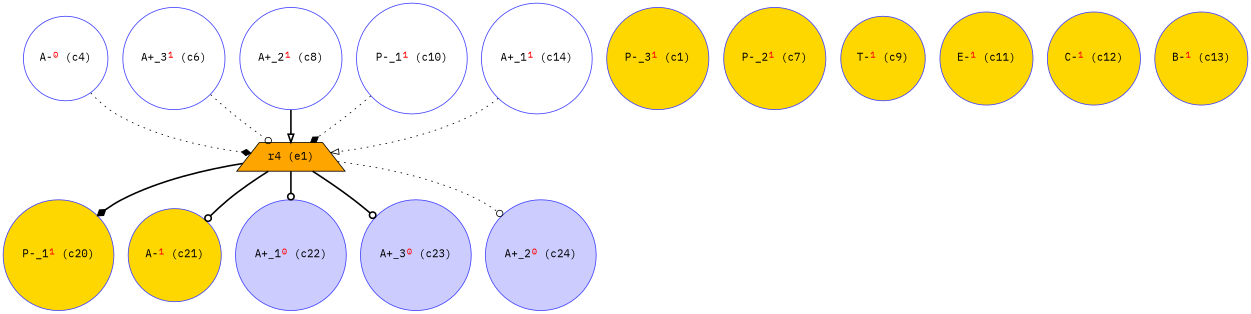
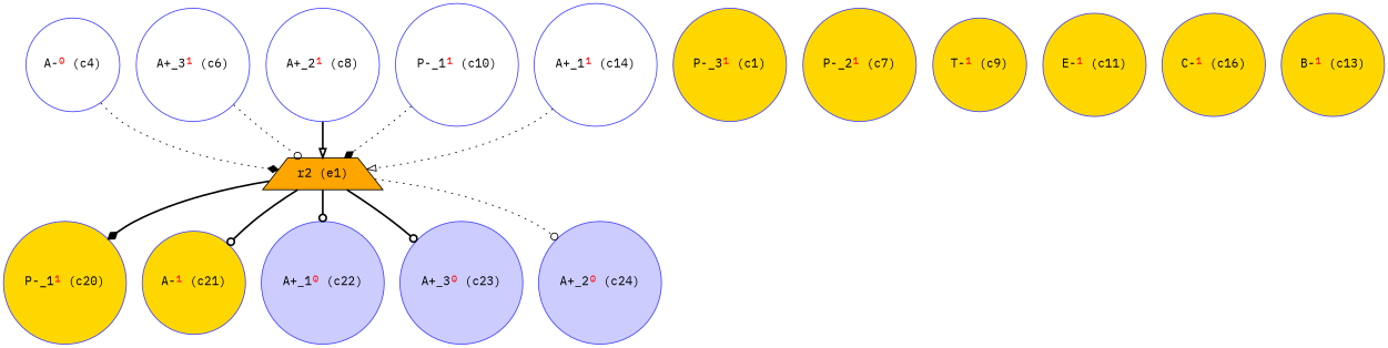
  digraph {
    fontname="IBM Plex Mono"
    node [color="#4040ff" fillcolor=gold fontname="IBM Plex Mono" shape=circle style=filled]
    edge [arrowhead=odot fontname="IBM Plex Mono" style=dotted]
    n1 [fillcolor=transparent label=<A-<FONT COLOR="red"><SUP>0</SUP></FONT>&nbsp;(c4)>]
-   n2 [color=black fillcolor=orange label="r4 (e1)" shape=trapezium]
+   n2 [color=black fillcolor=orange label="r2 (e1)" shape=trapezium]
    n3 [label=<P-_1<FONT COLOR="red"><SUP>1</SUP></FONT>&nbsp;(c20)>]
    n4 [label=<A-<FONT COLOR="red"><SUP>1</SUP></FONT>&nbsp;(c21)>]
    n5 [fillcolor="#ccccff" label=<A+_1<FONT COLOR="red"><SUP>0</SUP></FONT>&nbsp;(c22)>]
    n6 [fillcolor="#ccccff" label=<A+_3<FONT COLOR="red"><SUP>0</SUP></FONT>&nbsp;(c23)>]
    n7 [fillcolor="#ccccff" label=<A+_2<FONT COLOR="red"><SUP>0</SUP></FONT>&nbsp;(c24)>]
    n8 [fillcolor=transparent label=<A+_3<FONT COLOR="red"><SUP>1</SUP></FONT>&nbsp;(c6)>]
    n9 [fillcolor=transparent label=<A+_2<FONT COLOR="red"><SUP>1</SUP></FONT>&nbsp;(c8)>]
    n10 [fillcolor=transparent label=<P-_1<FONT COLOR="red"><SUP>1</SUP></FONT>&nbsp;(c10)>]
    n11 [fillcolor=transparent label=<A+_1<FONT COLOR="red"><SUP>1</SUP></FONT>&nbsp;(c14)>]
    n12 [label=<P-_3<FONT COLOR="red"><SUP>1</SUP></FONT>&nbsp;(c1)>]
    n13 [label=<P-_2<FONT COLOR="red"><SUP>1</SUP></FONT>&nbsp;(c7)>]
    n14 [label=<T-<FONT COLOR="red"><SUP>1</SUP></FONT>&nbsp;(c9)>]
    n15 [label=<E-<FONT COLOR="red"><SUP>1</SUP></FONT>&nbsp;(c11)>]
-   n16 [label=<C-<FONT COLOR="red"><SUP>1</SUP></FONT>&nbsp;(c12)>]
+   n16 [label=<C-<FONT COLOR="red"><SUP>1</SUP></FONT>&nbsp;(c16)>]
    n17 [label=<B-<FONT COLOR="red"><SUP>1</SUP></FONT>&nbsp;(c13)>]
    n1 -> n2 [arrowhead=diamond]
    n2 -> n3 [arrowhead=diamond style=bold]
    n2 -> n4 [style=bold]
    n2 -> n5 [style=bold]
    n2 -> n6 [style=bold]
    n2 -> n7
    n8 -> n2
    n9 -> n2 [arrowhead=onormal style=bold]
    n10 -> n2 [arrowhead=diamond]
    n11 -> n2 [arrowhead=onormal]
  }
